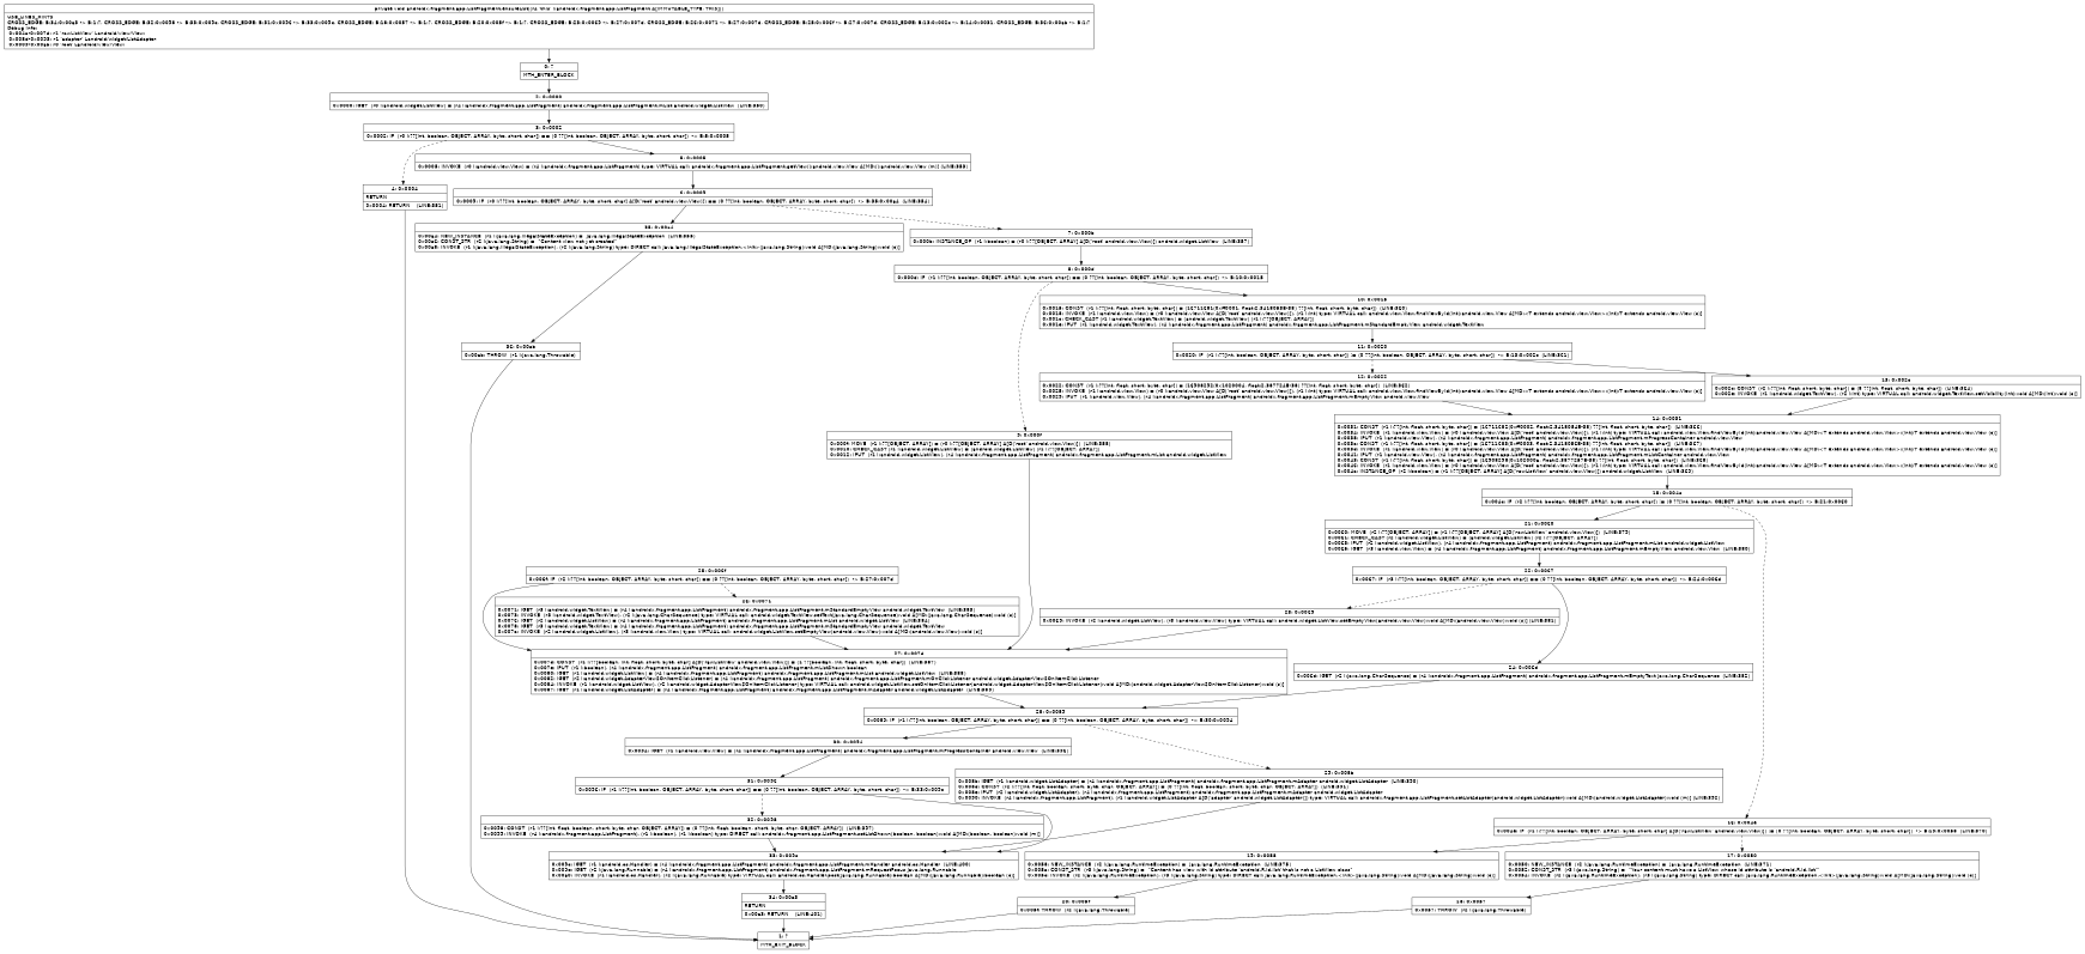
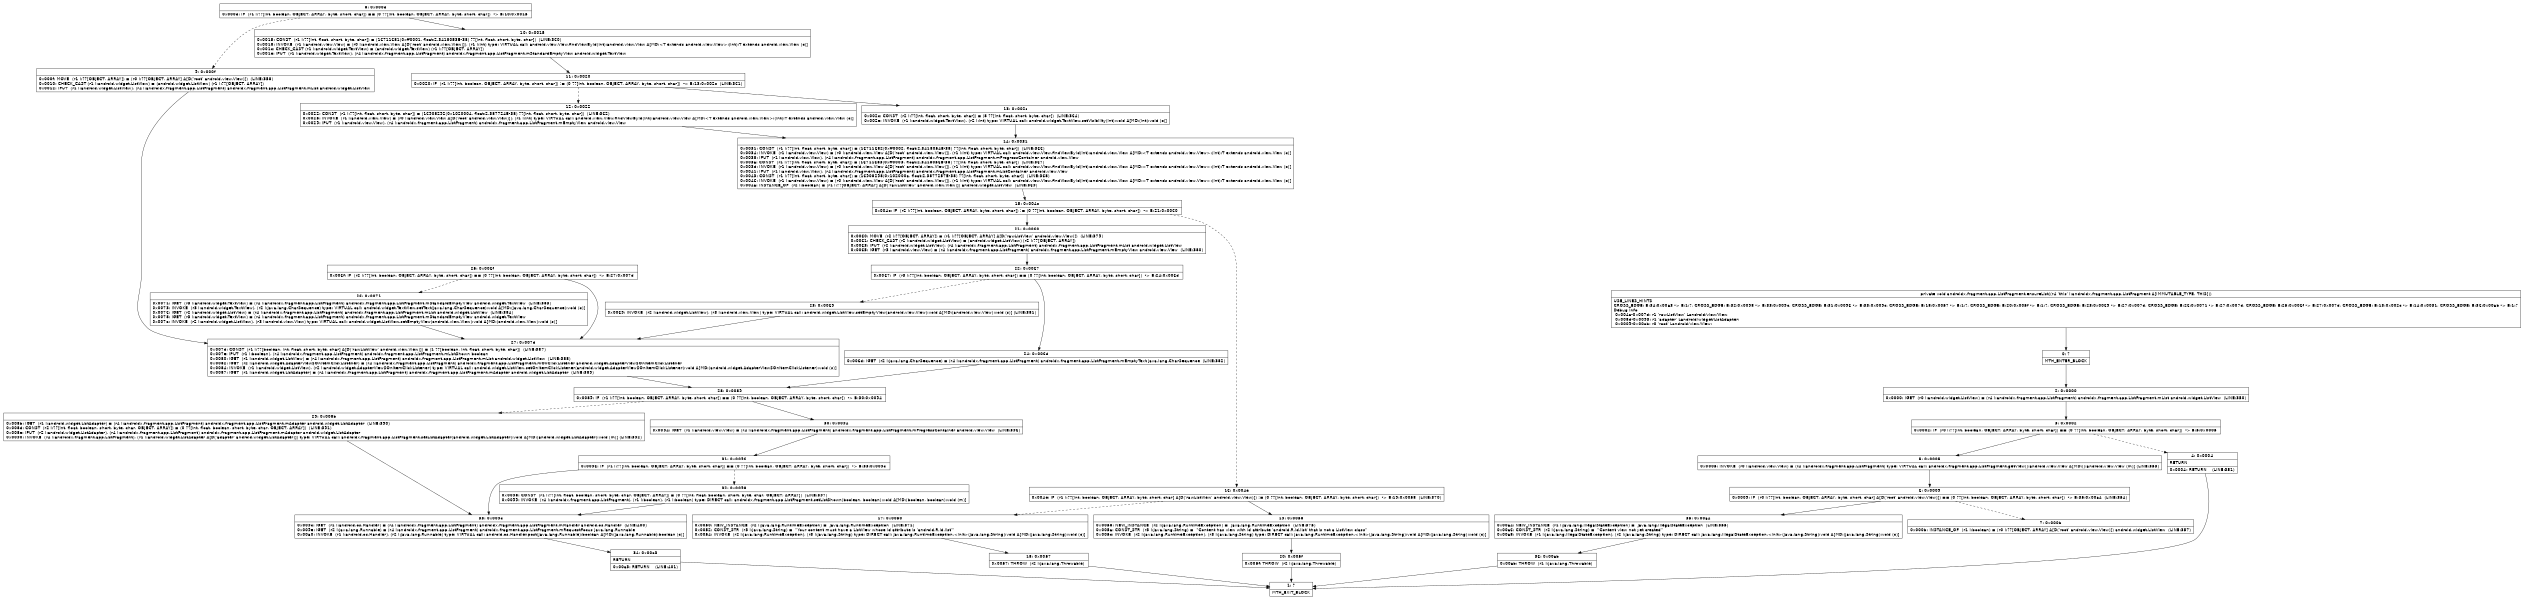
  digraph {
    fontname="DejaVu Sans"
    node [fontname="DejaVu Sans" shape=record]
    edge [fontname="DejaVu Sans"]
    n1 [label="{0\:\ ?|MTH_ENTER_BLOCK\l}"]
    n2 [label="{2\:\ 0x0000|0x0000: IGET  (r0 I:android.widget.ListView) = (r4 I:androidx.fragment.app.ListFragment) androidx.fragment.app.ListFragment.mList android.widget.ListView  (LINE:350)\l}"]
    n3 [label="{3\:\ 0x0002|0x0002: IF  (r0 I:??[int, boolean, OBJECT, ARRAY, byte, short, char]) == (0 ??[int, boolean, OBJECT, ARRAY, byte, short, char])  \-\> B:5:0x0005 \l}"]
    n4 [label="{4\:\ 0x0004|RETURN\l|0x0004: RETURN    (LINE:351)\l}"]
    n5 [label="{5\:\ 0x0005|0x0005: INVOKE  (r0 I:android.view.View) = (r4 I:androidx.fragment.app.ListFragment) type: VIRTUAL call: androidx.fragment.app.ListFragment.getView():android.view.View A[MD:():android.view.View (m)] (LINE:353)\l}"]
    n6 [label="{1\:\ ?|MTH_EXIT_BLOCK\l}"]
    n7 [label="{6\:\ 0x0009|0x0009: IF  (r0 I:??[int, boolean, OBJECT, ARRAY, byte, short, char] A[D('root' android.view.View)]) == (0 ??[int, boolean, OBJECT, ARRAY, byte, short, char])  \-\> B:35:0x00a4  (LINE:354)\l}"]
    n8 [label="{7\:\ 0x000b|0x000b: INSTANCE_OF  (r1 I:boolean) = (r0 I:??[OBJECT, ARRAY] A[D('root' android.view.View)]) android.widget.ListView  (LINE:357)\l}"]
    n9 [label="{35\:\ 0x00a4|0x00a4: NEW_INSTANCE  (r1 I:java.lang.IllegalStateException) =  java.lang.IllegalStateException  (LINE:355)\l0x00a6: CONST_STR  (r2 I:java.lang.String) =  \"Content view not yet created\" \l0x00a8: INVOKE  (r1 I:java.lang.IllegalStateException), (r2 I:java.lang.String) type: DIRECT call: java.lang.IllegalStateException.\<init\>(java.lang.String):void A[MD:(java.lang.String):void (c)]\l}"]
    n10 [label="{8\:\ 0x000d|0x000d: IF  (r1 I:??[int, boolean, OBJECT, ARRAY, byte, short, char]) == (0 ??[int, boolean, OBJECT, ARRAY, byte, short, char])  \-\> B:10:0x0015 \l}"]
    n11 [label="{36\:\ 0x00ab|0x00ab: THROW  (r1 I:java.lang.Throwable) \l}"]
    n12 [label="{9\:\ 0x000f|0x000f: MOVE  (r1 I:??[OBJECT, ARRAY]) = (r0 I:??[OBJECT, ARRAY] A[D('root' android.view.View)])  (LINE:358)\l0x0010: CHECK_CAST (r1 I:android.widget.ListView) = (android.widget.ListView) (r1 I:??[OBJECT, ARRAY]) \l0x0012: IPUT  (r1 I:android.widget.ListView), (r4 I:androidx.fragment.app.ListFragment) androidx.fragment.app.ListFragment.mList android.widget.ListView \l}"]
    n13 [label="{10\:\ 0x0015|0x0015: CONST  (r1 I:??[int, float, short, byte, char]) = (16711681(0xff0001, float:2.3418053E\-38) ??[int, float, short, byte, char])  (LINE:360)\l0x0018: INVOKE  (r1 I:android.view.View) = (r0 I:android.view.View A[D('root' android.view.View)]), (r1 I:int) type: VIRTUAL call: android.view.View.findViewById(int):android.view.View A[MD:\<T extends android.view.View\>:(int):T extends android.view.View (c)]\l0x001c: CHECK_CAST (r1 I:android.widget.TextView) = (android.widget.TextView) (r1 I:??[OBJECT, ARRAY]) \l0x001e: IPUT  (r1 I:android.widget.TextView), (r4 I:androidx.fragment.app.ListFragment) androidx.fragment.app.ListFragment.mStandardEmptyView android.widget.TextView \l}"]
    n14 [label="{27\:\ 0x007d|0x007d: CONST  (r1 I:??[boolean, int, float, short, byte, char] A[D('rawListView' android.view.View)]) = (1 ??[boolean, int, float, short, byte, char])  (LINE:387)\l0x007e: IPUT  (r1 I:boolean), (r4 I:androidx.fragment.app.ListFragment) androidx.fragment.app.ListFragment.mListShown boolean \l0x0080: IGET  (r1 I:android.widget.ListView) = (r4 I:androidx.fragment.app.ListFragment) androidx.fragment.app.ListFragment.mList android.widget.ListView  (LINE:388)\l0x0082: IGET  (r2 I:android.widget.AdapterView$OnItemClickListener) = (r4 I:androidx.fragment.app.ListFragment) androidx.fragment.app.ListFragment.mOnClickListener android.widget.AdapterView$OnItemClickListener \l0x0084: INVOKE  (r1 I:android.widget.ListView), (r2 I:android.widget.AdapterView$OnItemClickListener) type: VIRTUAL call: android.widget.ListView.setOnItemClickListener(android.widget.AdapterView$OnItemClickListener):void A[MD:(android.widget.AdapterView$OnItemClickListener):void (s)]\l0x0087: IGET  (r1 I:android.widget.ListAdapter) = (r4 I:androidx.fragment.app.ListFragment) androidx.fragment.app.ListFragment.mAdapter android.widget.ListAdapter  (LINE:389)\l}"]
    n15 [label="{11\:\ 0x0020|0x0020: IF  (r1 I:??[int, boolean, OBJECT, ARRAY, byte, short, char]) != (0 ??[int, boolean, OBJECT, ARRAY, byte, short, char])  \-\> B:13:0x002c  (LINE:361)\l}"]
    n16 [label="{28\:\ 0x0089|0x0089: IF  (r1 I:??[int, boolean, OBJECT, ARRAY, byte, short, char]) == (0 ??[int, boolean, OBJECT, ARRAY, byte, short, char])  \-\> B:30:0x0094 \l}"]
    n17 [label="{29\:\ 0x008b|0x008b: IGET  (r1 I:android.widget.ListAdapter) = (r4 I:androidx.fragment.app.ListFragment) androidx.fragment.app.ListFragment.mAdapter android.widget.ListAdapter  (LINE:390)\l0x008d: CONST  (r2 I:??[int, float, boolean, short, byte, char, OBJECT, ARRAY]) = (0 ??[int, float, boolean, short, byte, char, OBJECT, ARRAY])  (LINE:391)\l0x008e: IPUT  (r2 I:android.widget.ListAdapter), (r4 I:androidx.fragment.app.ListFragment) androidx.fragment.app.ListFragment.mAdapter android.widget.ListAdapter \l0x0090: INVOKE  (r4 I:androidx.fragment.app.ListFragment), (r1 I:android.widget.ListAdapter A[D('adapter' android.widget.ListAdapter)]) type: VIRTUAL call: androidx.fragment.app.ListFragment.setListAdapter(android.widget.ListAdapter):void A[MD:(android.widget.ListAdapter):void (m)] (LINE:392)\l}"]
    n18 [label="{30\:\ 0x0094|0x0094: IGET  (r1 I:android.view.View) = (r4 I:androidx.fragment.app.ListFragment) androidx.fragment.app.ListFragment.mProgressContainer android.view.View  (LINE:396)\l}"]
    n19 [label="{33\:\ 0x009c|0x009c: IGET  (r1 I:android.os.Handler) = (r4 I:androidx.fragment.app.ListFragment) androidx.fragment.app.ListFragment.mHandler android.os.Handler  (LINE:400)\l0x009e: IGET  (r2 I:java.lang.Runnable) = (r4 I:androidx.fragment.app.ListFragment) androidx.fragment.app.ListFragment.mRequestFocus java.lang.Runnable \l0x00a0: INVOKE  (r1 I:android.os.Handler), (r2 I:java.lang.Runnable) type: VIRTUAL call: android.os.Handler.post(java.lang.Runnable):boolean A[MD:(java.lang.Runnable):boolean (c)]\l}"]
    n20 [label="{31\:\ 0x0096|0x0096: IF  (r1 I:??[int, boolean, OBJECT, ARRAY, byte, short, char]) == (0 ??[int, boolean, OBJECT, ARRAY, byte, short, char])  \-\> B:33:0x009c \l}"]
    n21 [label="{34\:\ 0x00a3|RETURN\l|0x00a3: RETURN    (LINE:401)\l}"]
    n22 [label="{32\:\ 0x0098|0x0098: CONST  (r1 I:??[int, float, boolean, short, byte, char, OBJECT, ARRAY]) = (0 ??[int, float, boolean, short, byte, char, OBJECT, ARRAY])  (LINE:397)\l0x0099: INVOKE  (r4 I:androidx.fragment.app.ListFragment), (r1 I:boolean), (r1 I:boolean) type: DIRECT call: androidx.fragment.app.ListFragment.setListShown(boolean, boolean):void A[MD:(boolean, boolean):void (m)]\l}"]
    n23 [label="{12\:\ 0x0022|0x0022: CONST  (r1 I:??[int, float, short, byte, char]) = (16908292(0x1020004, float:2.387724E\-38) ??[int, float, short, byte, char])  (LINE:362)\l0x0025: INVOKE  (r1 I:android.view.View) = (r0 I:android.view.View A[D('root' android.view.View)]), (r1 I:int) type: VIRTUAL call: android.view.View.findViewById(int):android.view.View A[MD:\<T extends android.view.View\>:(int):T extends android.view.View (c)]\l0x0029: IPUT  (r1 I:android.view.View), (r4 I:androidx.fragment.app.ListFragment) androidx.fragment.app.ListFragment.mEmptyView android.view.View \l}"]
    n24 [label="{13\:\ 0x002c|0x002c: CONST  (r2 I:??[int, float, short, byte, char]) = (8 ??[int, float, short, byte, char])  (LINE:364)\l0x002e: INVOKE  (r1 I:android.widget.TextView), (r2 I:int) type: VIRTUAL call: android.widget.TextView.setVisibility(int):void A[MD:(int):void (c)]\l}"]
    n25 [label="{14\:\ 0x0031|0x0031: CONST  (r1 I:??[int, float, short, byte, char]) = (16711682(0xff0002, float:2.3418054E\-38) ??[int, float, short, byte, char])  (LINE:366)\l0x0034: INVOKE  (r1 I:android.view.View) = (r0 I:android.view.View A[D('root' android.view.View)]), (r1 I:int) type: VIRTUAL call: android.view.View.findViewById(int):android.view.View A[MD:\<T extends android.view.View\>:(int):T extends android.view.View (c)]\l0x0038: IPUT  (r1 I:android.view.View), (r4 I:androidx.fragment.app.ListFragment) androidx.fragment.app.ListFragment.mProgressContainer android.view.View \l0x003a: CONST  (r1 I:??[int, float, short, byte, char]) = (16711683(0xff0003, float:2.3418056E\-38) ??[int, float, short, byte, char])  (LINE:367)\l0x003d: INVOKE  (r1 I:android.view.View) = (r0 I:android.view.View A[D('root' android.view.View)]), (r1 I:int) type: VIRTUAL call: android.view.View.findViewById(int):android.view.View A[MD:\<T extends android.view.View\>:(int):T extends android.view.View (c)]\l0x0041: IPUT  (r1 I:android.view.View), (r4 I:androidx.fragment.app.ListFragment) androidx.fragment.app.ListFragment.mListContainer android.view.View \l0x0043: CONST  (r1 I:??[int, float, short, byte, char]) = (16908298(0x102000a, float:2.3877257E\-38) ??[int, float, short, byte, char])  (LINE:368)\l0x0046: INVOKE  (r1 I:android.view.View) = (r0 I:android.view.View A[D('root' android.view.View)]), (r1 I:int) type: VIRTUAL call: android.view.View.findViewById(int):android.view.View A[MD:\<T extends android.view.View\>:(int):T extends android.view.View (c)]\l0x004a: INSTANCE_OF  (r2 I:boolean) = (r1 I:??[OBJECT, ARRAY] A[D('rawListView' android.view.View)]) android.widget.ListView  (LINE:369)\l}"]
    n26 [label="{15\:\ 0x004c|0x004c: IF  (r2 I:??[int, boolean, OBJECT, ARRAY, byte, short, char]) != (0 ??[int, boolean, OBJECT, ARRAY, byte, short, char])  \-\> B:21:0x0060 \l}"]
    n27 [label="{16\:\ 0x004e|0x004e: IF  (r1 I:??[int, boolean, OBJECT, ARRAY, byte, short, char] A[D('rawListView' android.view.View)]) != (0 ??[int, boolean, OBJECT, ARRAY, byte, short, char])  \-\> B:19:0x0058  (LINE:370)\l}"]
    n28 [label="{21\:\ 0x0060|0x0060: MOVE  (r2 I:??[OBJECT, ARRAY]) = (r1 I:??[OBJECT, ARRAY] A[D('rawListView' android.view.View)])  (LINE:379)\l0x0061: CHECK_CAST (r2 I:android.widget.ListView) = (android.widget.ListView) (r2 I:??[OBJECT, ARRAY]) \l0x0063: IPUT  (r2 I:android.widget.ListView), (r4 I:androidx.fragment.app.ListFragment) androidx.fragment.app.ListFragment.mList android.widget.ListView \l0x0065: IGET  (r3 I:android.view.View) = (r4 I:androidx.fragment.app.ListFragment) androidx.fragment.app.ListFragment.mEmptyView android.view.View  (LINE:380)\l}"]
    n29 [label="{17\:\ 0x0050|0x0050: NEW_INSTANCE  (r2 I:java.lang.RuntimeException) =  java.lang.RuntimeException  (LINE:371)\l0x0052: CONST_STR  (r3 I:java.lang.String) =  \"Your content must have a ListView whose id attribute is 'android.R.id.list'\" \l0x0054: INVOKE  (r2 I:java.lang.RuntimeException), (r3 I:java.lang.String) type: DIRECT call: java.lang.RuntimeException.\<init\>(java.lang.String):void A[MD:(java.lang.String):void (c)]\l}"]
    n30 [label="{19\:\ 0x0058|0x0058: NEW_INSTANCE  (r2 I:java.lang.RuntimeException) =  java.lang.RuntimeException  (LINE:375)\l0x005a: CONST_STR  (r3 I:java.lang.String) =  \"Content has view with id attribute 'android.R.id.list' that is not a ListView class\" \l0x005c: INVOKE  (r2 I:java.lang.RuntimeException), (r3 I:java.lang.String) type: DIRECT call: java.lang.RuntimeException.\<init\>(java.lang.String):void A[MD:(java.lang.String):void (c)]\l}"]
    n31 [label="{22\:\ 0x0067|0x0067: IF  (r3 I:??[int, boolean, OBJECT, ARRAY, byte, short, char]) == (0 ??[int, boolean, OBJECT, ARRAY, byte, short, char])  \-\> B:24:0x006d \l}"]
    n32 [label="{18\:\ 0x0057|0x0057: THROW  (r2 I:java.lang.Throwable) \l}"]
    n33 [label="{20\:\ 0x005f|0x005f: THROW  (r2 I:java.lang.Throwable) \l}"]
    n34 [label="{23\:\ 0x0069|0x0069: INVOKE  (r2 I:android.widget.ListView), (r3 I:android.view.View) type: VIRTUAL call: android.widget.ListView.setEmptyView(android.view.View):void A[MD:(android.view.View):void (s)] (LINE:381)\l}"]
    n35 [label="{24\:\ 0x006d|0x006d: IGET  (r2 I:java.lang.CharSequence) = (r4 I:androidx.fragment.app.ListFragment) androidx.fragment.app.ListFragment.mEmptyText java.lang.CharSequence  (LINE:382)\l}"]
    n36 [label="{25\:\ 0x006f|0x006f: IF  (r2 I:??[int, boolean, OBJECT, ARRAY, byte, short, char]) == (0 ??[int, boolean, OBJECT, ARRAY, byte, short, char])  \-\> B:27:0x007d \l}"]
    n37 [label="{26\:\ 0x0071|0x0071: IGET  (r3 I:android.widget.TextView) = (r4 I:androidx.fragment.app.ListFragment) androidx.fragment.app.ListFragment.mStandardEmptyView android.widget.TextView  (LINE:383)\l0x0073: INVOKE  (r3 I:android.widget.TextView), (r2 I:java.lang.CharSequence) type: VIRTUAL call: android.widget.TextView.setText(java.lang.CharSequence):void A[MD:(java.lang.CharSequence):void (c)]\l0x0076: IGET  (r2 I:android.widget.ListView) = (r4 I:androidx.fragment.app.ListFragment) androidx.fragment.app.ListFragment.mList android.widget.ListView  (LINE:384)\l0x0078: IGET  (r3 I:android.widget.TextView) = (r4 I:androidx.fragment.app.ListFragment) androidx.fragment.app.ListFragment.mStandardEmptyView android.widget.TextView \l0x007a: INVOKE  (r2 I:android.widget.ListView), (r3 I:android.view.View) type: VIRTUAL call: android.widget.ListView.setEmptyView(android.view.View):void A[MD:(android.view.View):void (s)]\l}"]
    n38 [label="{private void androidx.fragment.app.ListFragment.ensureList((r4 'this' I:androidx.fragment.app.ListFragment A[IMMUTABLE_TYPE, THIS]))  | USE_LINES_HINTS\lCROSS_EDGE: B:34:0x00a3 \-\> B:1:?, CROSS_EDGE: B:32:0x0098 \-\> B:33:0x009c, CROSS_EDGE: B:31:0x0096 \-\> B:33:0x009c, CROSS_EDGE: B:18:0x0057 \-\> B:1:?, CROSS_EDGE: B:20:0x005f \-\> B:1:?, CROSS_EDGE: B:23:0x0069 \-\> B:27:0x007d, CROSS_EDGE: B:26:0x0071 \-\> B:27:0x007d, CROSS_EDGE: B:25:0x006f \-\> B:27:0x007d, CROSS_EDGE: B:13:0x002c \-\> B:14:0x0031, CROSS_EDGE: B:36:0x00ab \-\> B:1:?\lDebug Info:\l  0x004a\-0x007d: r1 'rawListView' Landroid\/view\/View;\l  0x008d\-0x0093: r1 'adapter' Landroid\/widget\/ListAdapter;\l  0x0009\-0x00ab: r0 'root' Landroid\/view\/View;\l}"]
    n1 -> n2
    n2 -> n3
    n3 -> n4 [style=dashed]
    n3 -> n5
    n4 -> n6
    n5 -> n7
    n7 -> n8 [style=dashed]
    n7 -> n9
-   n8 -> n10
    n9 -> n11
    n10 -> n12 [style=dashed]
    n10 -> n13
    n11 -> n6
    n12 -> n14
    n13 -> n15
    n14 -> n16
    n15 -> n23 [style=dashed]
    n15 -> n24
    n16 -> n17 [style=dashed]
    n16 -> n18
    n17 -> n19
    n18 -> n20
    n19 -> n21
    n20 -> n19
    n20 -> n22 [style=dashed]
    n21 -> n6
    n22 -> n19
    n23 -> n25
    n24 -> n25
    n25 -> n26
    n26 -> n27 [style=dashed]
    n26 -> n28
    n27 -> n29 [style=dashed]
    n27 -> n30
    n28 -> n31
    n29 -> n32
    n30 -> n33
    n31 -> n34 [style=dashed]
    n31 -> n35
    n32 -> n6
    n33 -> n6
    n34 -> n14
    n35 -> n16
    n36 -> n14
    n36 -> n37 [style=dashed]
    n37 -> n14
    n38 -> n1
  }
